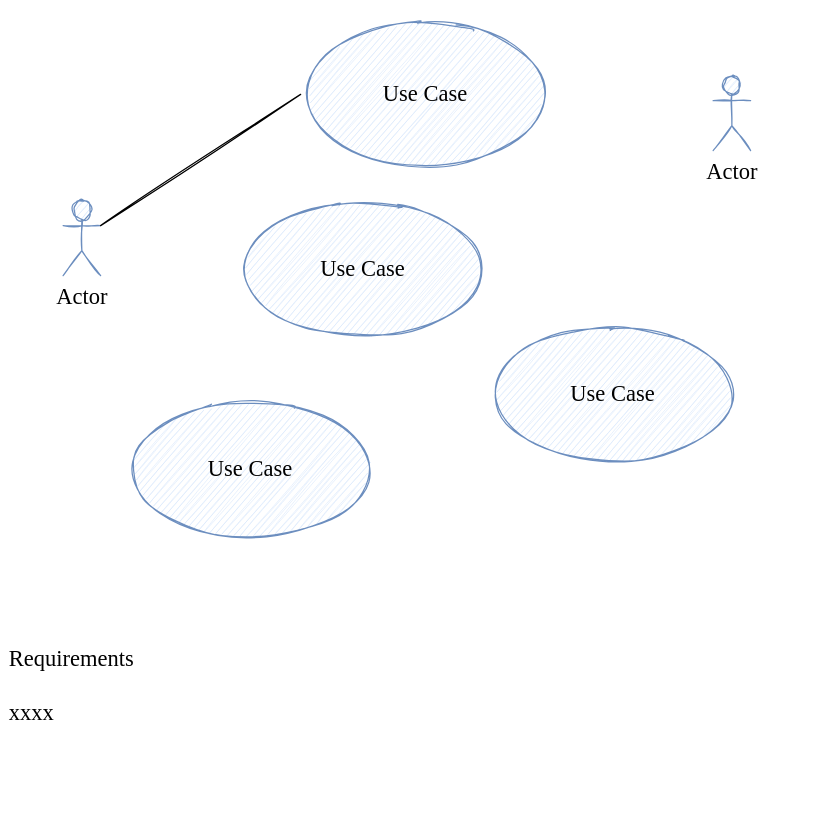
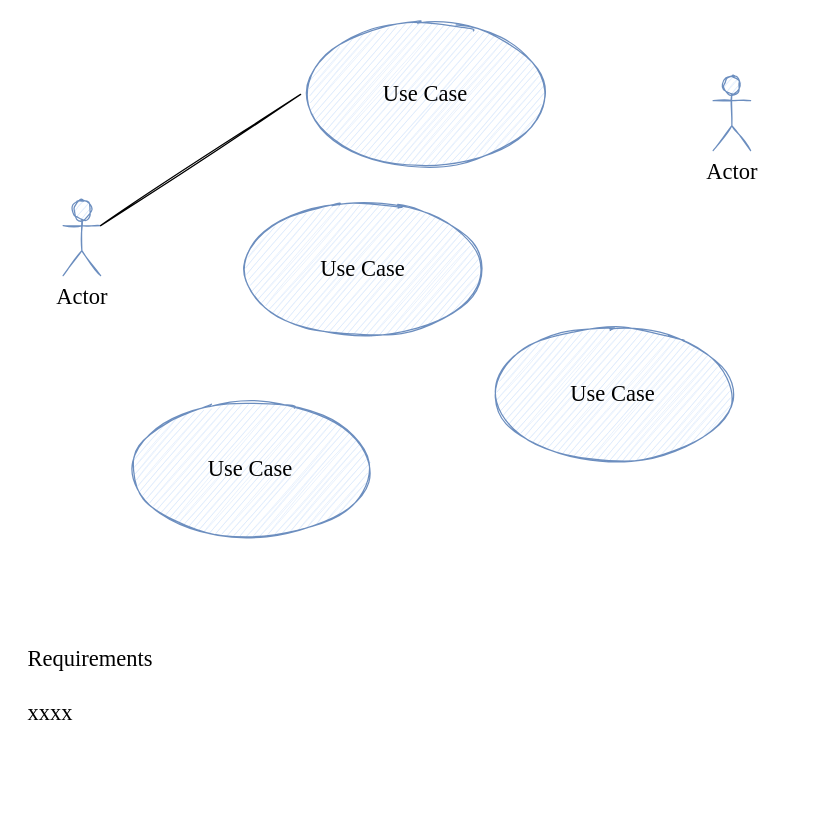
  <mxCell id="0" />
  <mxCell id="1" parent="0" />
  <mxCell id="2" value="&lt;font style=&quot;font-size: 18px;&quot;&gt;Actor&lt;/font&gt;" style="shape=umlActor;verticalLabelPosition=bottom;verticalAlign=top;html=1;fontFamily=Architects Daughter;fontSource=https%3A%2F%2Ffonts.googleapis.com%2Fcss%3Ffamily%3DArchitects%2BDaughter;fillColor=#dae8fc;strokeColor=#6c8ebf;sketch=1;" vertex="1" parent="1"><mxGeometry x="50" y="160" width="30" height="60" as="geometry" /></mxCell>
  <mxCell id="3" value="&lt;font style=&quot;font-size: 18px;&quot; data-font-src=&quot;https://fonts.googleapis.com/css?family=Architects+Daughter&quot; face=&quot;Architects Daughter&quot;&gt;Use Case&lt;/font&gt;" style="ellipse;whiteSpace=wrap;html=1;fillColor=#dae8fc;strokeColor=#6c8ebf;fontFamily=Architects Daughter;fontSource=https%3A%2F%2Ffonts.googleapis.com%2Fcss%3Ffamily%3DArchitects%2BDaughter;sketch=1;" vertex="1" parent="1"><mxGeometry x="240" y="20" width="200" height="110" as="geometry" /></mxCell>
  <mxCell id="4" value="" style="endArrow=none;html=1;rounded=0;fontFamily=Architects Daughter;fontSource=https%3A%2F%2Ffonts.googleapis.com%2Fcss%3Ffamily%3DArchitects%2BDaughter;fontSize=18;exitX=0;exitY=0.5;exitDx=0;exitDy=0;entryX=1;entryY=0.333;entryDx=0;entryDy=0;entryPerimeter=0;sketch=1;" edge="1" parent="1" source="3" target="2"><mxGeometry width="50" height="50" relative="1" as="geometry"><mxPoint x="300" y="180" as="sourcePoint" /><mxPoint x="350" y="130" as="targetPoint" /></mxGeometry></mxCell>
  <mxCell id="5" value="&lt;font style=&quot;font-size: 18px;&quot; data-font-src=&quot;https://fonts.googleapis.com/css?family=Architects+Daughter&quot; face=&quot;Architects Daughter&quot;&gt;Use Case&lt;/font&gt;" style="ellipse;whiteSpace=wrap;html=1;fillColor=#dae8fc;strokeColor=#6c8ebf;fontFamily=Architects Daughter;fontSource=https%3A%2F%2Ffonts.googleapis.com%2Fcss%3Ffamily%3DArchitects%2BDaughter;sketch=1;" vertex="1" parent="1"><mxGeometry x="190" y="160" width="200" height="110" as="geometry" /></mxCell>
  <mxCell id="6" value="&lt;font style=&quot;font-size: 18px;&quot; data-font-src=&quot;https://fonts.googleapis.com/css?family=Architects+Daughter&quot; face=&quot;Architects Daughter&quot;&gt;Use Case&lt;/font&gt;" style="ellipse;whiteSpace=wrap;html=1;fillColor=#dae8fc;strokeColor=#6c8ebf;fontFamily=Architects Daughter;fontSource=https%3A%2F%2Ffonts.googleapis.com%2Fcss%3Ffamily%3DArchitects%2BDaughter;sketch=1;" vertex="1" parent="1"><mxGeometry x="390" y="260" width="200" height="110" as="geometry" /></mxCell>
  <mxCell id="7" value="&lt;font style=&quot;font-size: 18px;&quot; data-font-src=&quot;https://fonts.googleapis.com/css?family=Architects+Daughter&quot; face=&quot;Architects Daughter&quot;&gt;Use Case&lt;/font&gt;" style="ellipse;whiteSpace=wrap;html=1;fillColor=#dae8fc;strokeColor=#6c8ebf;fontFamily=Architects Daughter;fontSource=https%3A%2F%2Ffonts.googleapis.com%2Fcss%3Ffamily%3DArchitects%2BDaughter;sketch=1;" vertex="1" parent="1"><mxGeometry x="100" y="320" width="200" height="110" as="geometry" /></mxCell>
  <mxCell id="8" value="&lt;font style=&quot;font-size: 18px;&quot;&gt;Actor&lt;/font&gt;" style="shape=umlActor;verticalLabelPosition=bottom;verticalAlign=top;html=1;fontFamily=Architects Daughter;fontSource=https%3A%2F%2Ffonts.googleapis.com%2Fcss%3Ffamily%3DArchitects%2BDaughter;fillColor=#dae8fc;strokeColor=#6c8ebf;sketch=1;" vertex="1" parent="1"><mxGeometry x="570" y="60" width="30" height="60" as="geometry" /></mxCell>
- <mxCell id="9" value="Requirements&lt;br&gt;&lt;br&gt;xxxx" style="text;html=1;strokeColor=none;fillColor=none;align=left;verticalAlign=top;whiteSpace=wrap;rounded=0;sketch=1;fontFamily=Architects Daughter;fontSource=https%3A%2F%2Ffonts.googleapis.com%2Fcss%3Ffamily%3DArchitects%2BDaughter;fontSize=18;" vertex="1" parent="1"><mxGeometry x="5" y="510" width="630" height="140" as="geometry" /></mxCell>
+ <mxCell id="9" value="Requirements&lt;br&gt;&lt;br&gt;xxxx" style="text;html=1;strokeColor=none;fillColor=none;align=left;verticalAlign=top;whiteSpace=wrap;rounded=0;sketch=1;fontFamily=Architects Daughter;fontSource=https%3A%2F%2Ffonts.googleapis.com%2Fcss%3Ffamily%3DArchitects%2BDaughter;fontSize=18;" vertex="1" parent="1"><mxGeometry x="20" y="510" width="630" height="140" as="geometry" /></mxCell>
